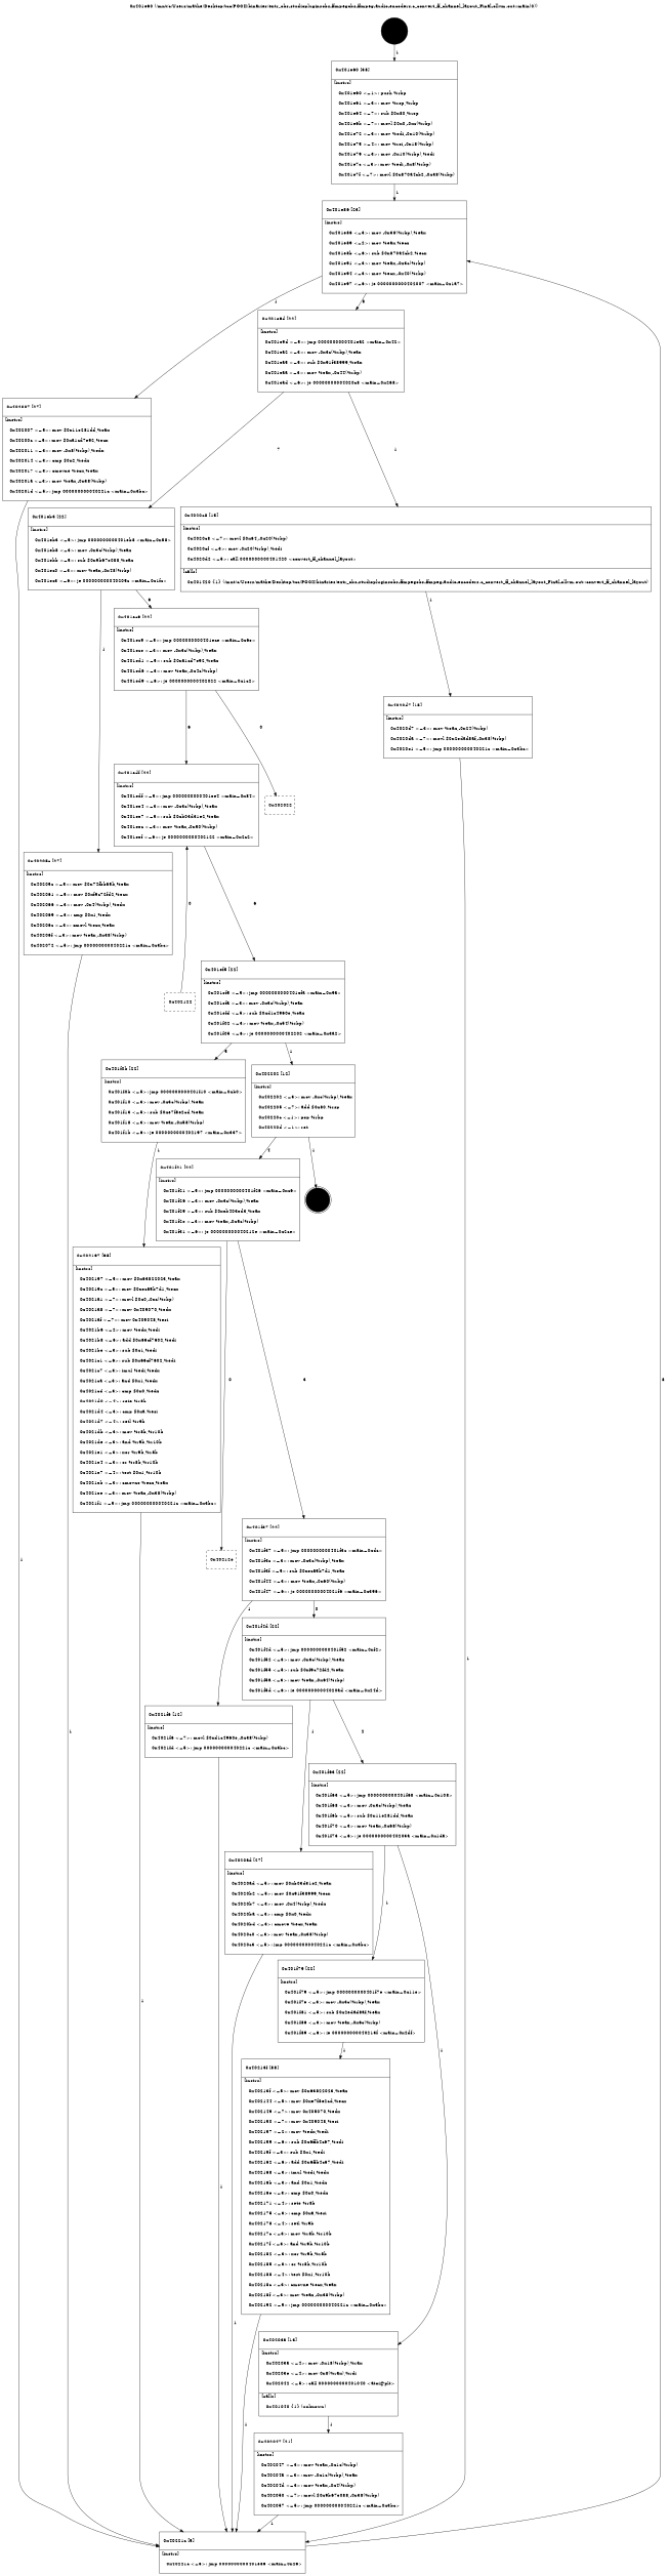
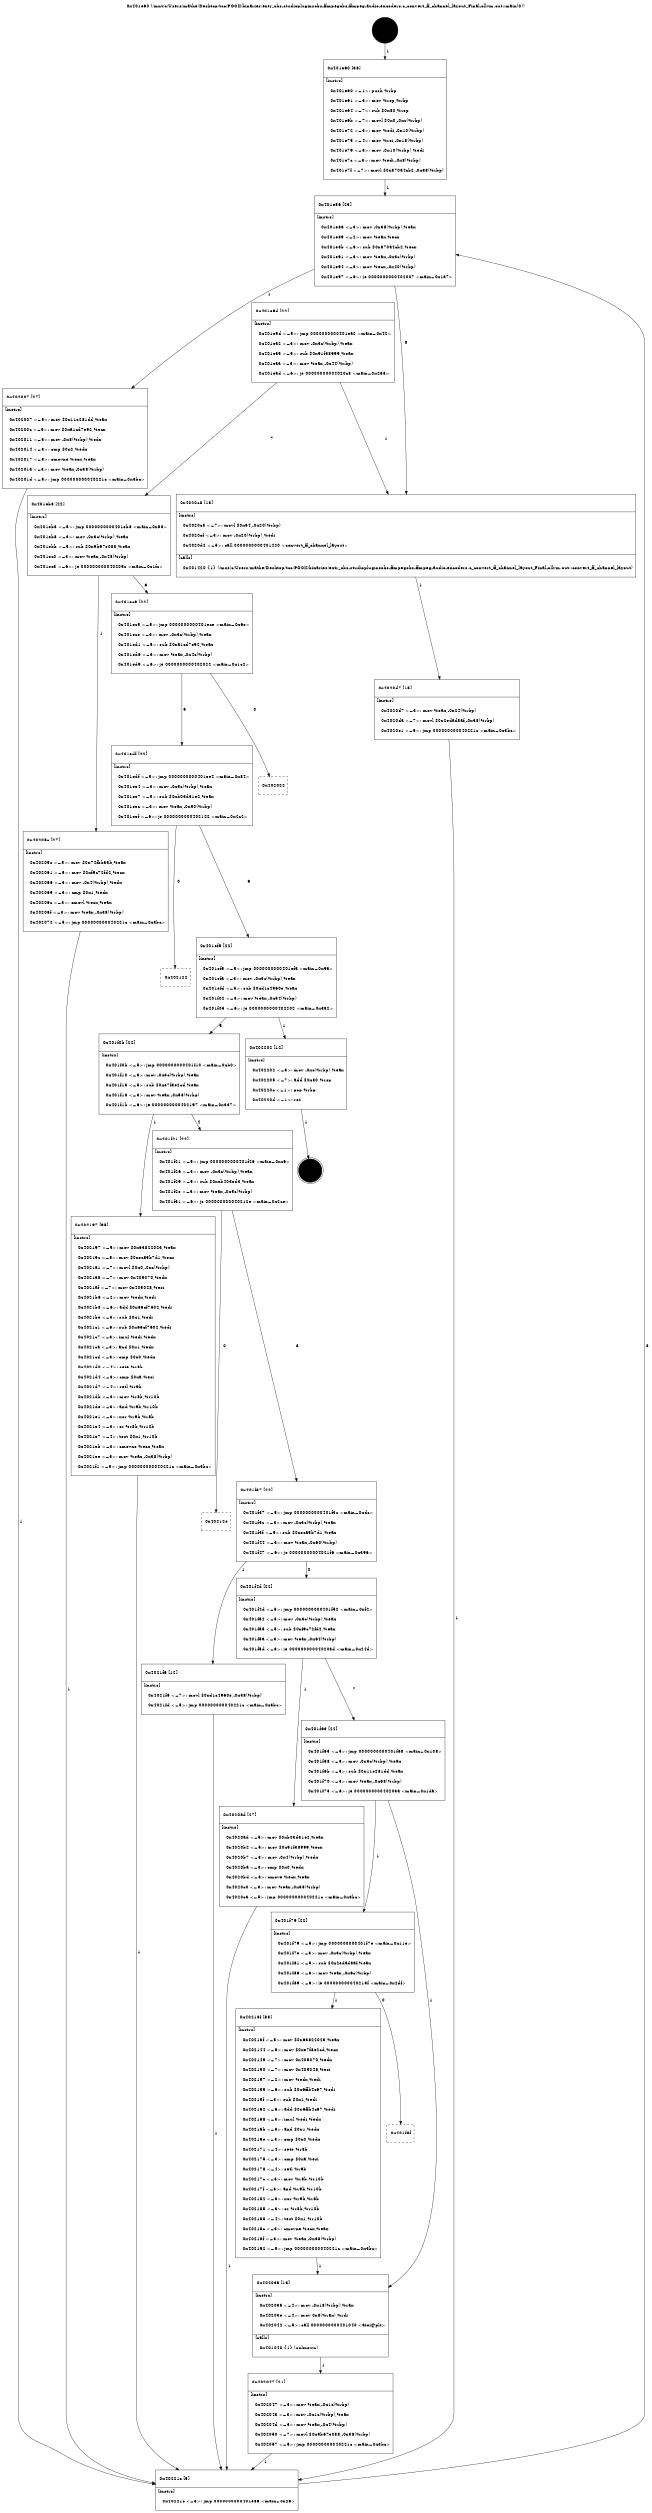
  digraph {
    label="0x401e60 (/mnt/c/Users/mathe/Desktop/tcc/POCII/binaries/extr_obs-studiopluginsobs-ffmpegobs-ffmpeg-audio-encoders.c_convert_ff_channel_layout_Final-ollvm.out::main(0))"
    labelloc=t
    node [shape=record]
    Entry [fillcolor=black height=0.3 shape=circle style=filled width=0.3]
    n2 [label="{\n     0x401e60 [38]\l\n     | [instrs]\l\n     &nbsp;&nbsp;0x401e60 \<+1\>: push %rbp\l\n     &nbsp;&nbsp;0x401e61 \<+3\>: mov %rsp,%rbp\l\n     &nbsp;&nbsp;0x401e64 \<+7\>: sub $0x80,%rsp\l\n     &nbsp;&nbsp;0x401e6b \<+7\>: movl $0x0,-0xc(%rbp)\l\n     &nbsp;&nbsp;0x401e72 \<+3\>: mov %edi,-0x10(%rbp)\l\n     &nbsp;&nbsp;0x401e75 \<+4\>: mov %rsi,-0x18(%rbp)\l\n     &nbsp;&nbsp;0x401e79 \<+3\>: mov -0x10(%rbp),%edi\l\n     &nbsp;&nbsp;0x401e7c \<+3\>: mov %edi,-0x8(%rbp)\l\n     &nbsp;&nbsp;0x401e7f \<+7\>: movl $0x870a4cb2,-0x38(%rbp)\l\n  }"]
    n3 [label="{\n     0x401e86 [23]\l\n     | [instrs]\l\n     &nbsp;&nbsp;0x401e86 \<+3\>: mov -0x38(%rbp),%eax\l\n     &nbsp;&nbsp;0x401e89 \<+2\>: mov %eax,%ecx\l\n     &nbsp;&nbsp;0x401e8b \<+6\>: sub $0x870a4cb2,%ecx\l\n     &nbsp;&nbsp;0x401e91 \<+3\>: mov %eax,-0x3c(%rbp)\l\n     &nbsp;&nbsp;0x401e94 \<+3\>: mov %ecx,-0x40(%rbp)\l\n     &nbsp;&nbsp;0x401e97 \<+6\>: je 0000000000402007 \<main+0x1a7\>\l\n  }"]
    n4 [label="{\n     0x402007 [27]\l\n     | [instrs]\l\n     &nbsp;&nbsp;0x402007 \<+5\>: mov $0x11e281dd,%eax\l\n     &nbsp;&nbsp;0x40200c \<+5\>: mov $0xa1cd7e92,%ecx\l\n     &nbsp;&nbsp;0x402011 \<+3\>: mov -0x8(%rbp),%edx\l\n     &nbsp;&nbsp;0x402014 \<+3\>: cmp $0x2,%edx\l\n     &nbsp;&nbsp;0x402017 \<+3\>: cmovne %ecx,%eax\l\n     &nbsp;&nbsp;0x40201a \<+3\>: mov %eax,-0x38(%rbp)\l\n     &nbsp;&nbsp;0x40201d \<+5\>: jmp 000000000040221c \<main+0x3bc\>\l\n  }"]
    n5 [label="{\n     0x401e9d [22]\l\n     | [instrs]\l\n     &nbsp;&nbsp;0x401e9d \<+5\>: jmp 0000000000401ea2 \<main+0x42\>\l\n     &nbsp;&nbsp;0x401ea2 \<+3\>: mov -0x3c(%rbp),%eax\l\n     &nbsp;&nbsp;0x401ea5 \<+5\>: sub $0x91f38999,%eax\l\n     &nbsp;&nbsp;0x401eaa \<+3\>: mov %eax,-0x44(%rbp)\l\n     &nbsp;&nbsp;0x401ead \<+6\>: je 00000000004020c8 \<main+0x268\>\l\n  }"]
    n6 [label="{\n     0x40221c [5]\l\n     | [instrs]\l\n     &nbsp;&nbsp;0x40221c \<+5\>: jmp 0000000000401e86 \<main+0x26\>\l\n  }"]
    n7 [label="{\n     0x4020c8 [15]\l\n     | [instrs]\l\n     &nbsp;&nbsp;0x4020c8 \<+7\>: movl $0x64,-0x20(%rbp)\l\n     &nbsp;&nbsp;0x4020cf \<+3\>: mov -0x20(%rbp),%edi\l\n     &nbsp;&nbsp;0x4020d2 \<+5\>: call 0000000000401420 \<convert_ff_channel_layout\>\l\n     | [calls]\l\n     &nbsp;&nbsp;0x401420 \{1\} (/mnt/c/Users/mathe/Desktop/tcc/POCII/binaries/extr_obs-studiopluginsobs-ffmpegobs-ffmpeg-audio-encoders.c_convert_ff_channel_layout_Final-ollvm.out::convert_ff_channel_layout)\l\n  }"]
    n8 [label="{\n     0x401eb3 [22]\l\n     | [instrs]\l\n     &nbsp;&nbsp;0x401eb3 \<+5\>: jmp 0000000000401eb8 \<main+0x58\>\l\n     &nbsp;&nbsp;0x401eb8 \<+3\>: mov -0x3c(%rbp),%eax\l\n     &nbsp;&nbsp;0x401ebb \<+5\>: sub $0x9b67e088,%eax\l\n     &nbsp;&nbsp;0x401ec0 \<+3\>: mov %eax,-0x48(%rbp)\l\n     &nbsp;&nbsp;0x401ec3 \<+6\>: je 000000000040205c \<main+0x1fc\>\l\n  }"]
    n9 [label="{\n     0x4020d7 [15]\l\n     | [instrs]\l\n     &nbsp;&nbsp;0x4020d7 \<+3\>: mov %eax,-0x24(%rbp)\l\n     &nbsp;&nbsp;0x4020da \<+7\>: movl $0x2edad8af,-0x38(%rbp)\l\n     &nbsp;&nbsp;0x4020e1 \<+5\>: jmp 000000000040221c \<main+0x3bc\>\l\n  }"]
    n10 [label="{\n     0x40205c [27]\l\n     | [instrs]\l\n     &nbsp;&nbsp;0x40205c \<+5\>: mov $0x74fbba5b,%eax\l\n     &nbsp;&nbsp;0x402061 \<+5\>: mov $0xf9c72fd2,%ecx\l\n     &nbsp;&nbsp;0x402066 \<+3\>: mov -0x4(%rbp),%edx\l\n     &nbsp;&nbsp;0x402069 \<+3\>: cmp $0x1,%edx\l\n     &nbsp;&nbsp;0x40206c \<+3\>: cmovl %ecx,%eax\l\n     &nbsp;&nbsp;0x40206f \<+3\>: mov %eax,-0x38(%rbp)\l\n     &nbsp;&nbsp;0x402072 \<+5\>: jmp 000000000040221c \<main+0x3bc\>\l\n  }"]
    n11 [label="{\n     0x401ec9 [22]\l\n     | [instrs]\l\n     &nbsp;&nbsp;0x401ec9 \<+5\>: jmp 0000000000401ece \<main+0x6e\>\l\n     &nbsp;&nbsp;0x401ece \<+3\>: mov -0x3c(%rbp),%eax\l\n     &nbsp;&nbsp;0x401ed1 \<+5\>: sub $0xa1cd7e92,%eax\l\n     &nbsp;&nbsp;0x401ed6 \<+3\>: mov %eax,-0x4c(%rbp)\l\n     &nbsp;&nbsp;0x401ed9 \<+6\>: je 0000000000402022 \<main+0x1c2\>\l\n  }"]
    Exit [fillcolor=black height=0.3 peripheries=2 shape=circle style=filled width=0.3]
    n13 [label="{\n     0x402022\l\n  }" style=dashed]
    n14 [label="{\n     0x401edf [22]\l\n     | [instrs]\l\n     &nbsp;&nbsp;0x401edf \<+5\>: jmp 0000000000401ee4 \<main+0x84\>\l\n     &nbsp;&nbsp;0x401ee4 \<+3\>: mov -0x3c(%rbp),%eax\l\n     &nbsp;&nbsp;0x401ee7 \<+5\>: sub $0xb03d31e2,%eax\l\n     &nbsp;&nbsp;0x401eec \<+3\>: mov %eax,-0x50(%rbp)\l\n     &nbsp;&nbsp;0x401eef \<+6\>: je 0000000000402122 \<main+0x2c2\>\l\n  }"]
+   n15 [label="{\n     0x401f8f\l\n  }" style=dashed]
    n16 [label="{\n     0x402122\l\n  }" style=dashed]
    n17 [label="{\n     0x401ef5 [22]\l\n     | [instrs]\l\n     &nbsp;&nbsp;0x401ef5 \<+5\>: jmp 0000000000401efa \<main+0x9a\>\l\n     &nbsp;&nbsp;0x401efa \<+3\>: mov -0x3c(%rbp),%eax\l\n     &nbsp;&nbsp;0x401efd \<+5\>: sub $0xd1c4960e,%eax\l\n     &nbsp;&nbsp;0x401f02 \<+3\>: mov %eax,-0x54(%rbp)\l\n     &nbsp;&nbsp;0x401f05 \<+6\>: je 0000000000402202 \<main+0x3a2\>\l\n  }"]
    n18 [label="{\n     0x40213f [88]\l\n     | [instrs]\l\n     &nbsp;&nbsp;0x40213f \<+5\>: mov $0x63822023,%eax\l\n     &nbsp;&nbsp;0x402144 \<+5\>: mov $0xe7f8e2cd,%ecx\l\n     &nbsp;&nbsp;0x402149 \<+7\>: mov 0x405070,%edx\l\n     &nbsp;&nbsp;0x402150 \<+7\>: mov 0x405048,%esi\l\n     &nbsp;&nbsp;0x402157 \<+2\>: mov %edx,%edi\l\n     &nbsp;&nbsp;0x402159 \<+6\>: sub $0x6ffb4c67,%edi\l\n     &nbsp;&nbsp;0x40215f \<+3\>: sub $0x1,%edi\l\n     &nbsp;&nbsp;0x402162 \<+6\>: add $0x6ffb4c67,%edi\l\n     &nbsp;&nbsp;0x402168 \<+3\>: imul %edi,%edx\l\n     &nbsp;&nbsp;0x40216b \<+3\>: and $0x1,%edx\l\n     &nbsp;&nbsp;0x40216e \<+3\>: cmp $0x0,%edx\l\n     &nbsp;&nbsp;0x402171 \<+4\>: sete %r8b\l\n     &nbsp;&nbsp;0x402175 \<+3\>: cmp $0xa,%esi\l\n     &nbsp;&nbsp;0x402178 \<+4\>: setl %r9b\l\n     &nbsp;&nbsp;0x40217c \<+3\>: mov %r8b,%r10b\l\n     &nbsp;&nbsp;0x40217f \<+3\>: and %r9b,%r10b\l\n     &nbsp;&nbsp;0x402182 \<+3\>: xor %r9b,%r8b\l\n     &nbsp;&nbsp;0x402185 \<+3\>: or %r8b,%r10b\l\n     &nbsp;&nbsp;0x402188 \<+4\>: test $0x1,%r10b\l\n     &nbsp;&nbsp;0x40218c \<+3\>: cmovne %ecx,%eax\l\n     &nbsp;&nbsp;0x40218f \<+3\>: mov %eax,-0x38(%rbp)\l\n     &nbsp;&nbsp;0x402192 \<+5\>: jmp 000000000040221c \<main+0x3bc\>\l\n  }"]
    n19 [label="{\n     0x402202 [12]\l\n     | [instrs]\l\n     &nbsp;&nbsp;0x402202 \<+3\>: mov -0xc(%rbp),%eax\l\n     &nbsp;&nbsp;0x402205 \<+7\>: add $0x80,%rsp\l\n     &nbsp;&nbsp;0x40220c \<+1\>: pop %rbp\l\n     &nbsp;&nbsp;0x40220d \<+1\>: ret\l\n  }"]
    n20 [label="{\n     0x401f0b [22]\l\n     | [instrs]\l\n     &nbsp;&nbsp;0x401f0b \<+5\>: jmp 0000000000401f10 \<main+0xb0\>\l\n     &nbsp;&nbsp;0x401f10 \<+3\>: mov -0x3c(%rbp),%eax\l\n     &nbsp;&nbsp;0x401f13 \<+5\>: sub $0xe7f8e2cd,%eax\l\n     &nbsp;&nbsp;0x401f18 \<+3\>: mov %eax,-0x58(%rbp)\l\n     &nbsp;&nbsp;0x401f1b \<+6\>: je 0000000000402197 \<main+0x337\>\l\n  }"]
    n21 [label="{\n     0x402197 [95]\l\n     | [instrs]\l\n     &nbsp;&nbsp;0x402197 \<+5\>: mov $0x63822023,%eax\l\n     &nbsp;&nbsp;0x40219c \<+5\>: mov $0xeca5b7d1,%ecx\l\n     &nbsp;&nbsp;0x4021a1 \<+7\>: movl $0x0,-0xc(%rbp)\l\n     &nbsp;&nbsp;0x4021a8 \<+7\>: mov 0x405070,%edx\l\n     &nbsp;&nbsp;0x4021af \<+7\>: mov 0x405048,%esi\l\n     &nbsp;&nbsp;0x4021b6 \<+2\>: mov %edx,%edi\l\n     &nbsp;&nbsp;0x4021b8 \<+6\>: add $0x66cf7602,%edi\l\n     &nbsp;&nbsp;0x4021be \<+3\>: sub $0x1,%edi\l\n     &nbsp;&nbsp;0x4021c1 \<+6\>: sub $0x66cf7602,%edi\l\n     &nbsp;&nbsp;0x4021c7 \<+3\>: imul %edi,%edx\l\n     &nbsp;&nbsp;0x4021ca \<+3\>: and $0x1,%edx\l\n     &nbsp;&nbsp;0x4021cd \<+3\>: cmp $0x0,%edx\l\n     &nbsp;&nbsp;0x4021d0 \<+4\>: sete %r8b\l\n     &nbsp;&nbsp;0x4021d4 \<+3\>: cmp $0xa,%esi\l\n     &nbsp;&nbsp;0x4021d7 \<+4\>: setl %r9b\l\n     &nbsp;&nbsp;0x4021db \<+3\>: mov %r8b,%r10b\l\n     &nbsp;&nbsp;0x4021de \<+3\>: and %r9b,%r10b\l\n     &nbsp;&nbsp;0x4021e1 \<+3\>: xor %r9b,%r8b\l\n     &nbsp;&nbsp;0x4021e4 \<+3\>: or %r8b,%r10b\l\n     &nbsp;&nbsp;0x4021e7 \<+4\>: test $0x1,%r10b\l\n     &nbsp;&nbsp;0x4021eb \<+3\>: cmovne %ecx,%eax\l\n     &nbsp;&nbsp;0x4021ee \<+3\>: mov %eax,-0x38(%rbp)\l\n     &nbsp;&nbsp;0x4021f1 \<+5\>: jmp 000000000040221c \<main+0x3bc\>\l\n  }"]
    n22 [label="{\n     0x401f21 [22]\l\n     | [instrs]\l\n     &nbsp;&nbsp;0x401f21 \<+5\>: jmp 0000000000401f26 \<main+0xc6\>\l\n     &nbsp;&nbsp;0x401f26 \<+3\>: mov -0x3c(%rbp),%eax\l\n     &nbsp;&nbsp;0x401f29 \<+5\>: sub $0xeb403ed3,%eax\l\n     &nbsp;&nbsp;0x401f2e \<+3\>: mov %eax,-0x5c(%rbp)\l\n     &nbsp;&nbsp;0x401f31 \<+6\>: je 000000000040212e \<main+0x2ce\>\l\n  }"]
    n23 [label="{\n     0x402047 [21]\l\n     | [instrs]\l\n     &nbsp;&nbsp;0x402047 \<+3\>: mov %eax,-0x1c(%rbp)\l\n     &nbsp;&nbsp;0x40204a \<+3\>: mov -0x1c(%rbp),%eax\l\n     &nbsp;&nbsp;0x40204d \<+3\>: mov %eax,-0x4(%rbp)\l\n     &nbsp;&nbsp;0x402050 \<+7\>: movl $0x9b67e088,-0x38(%rbp)\l\n     &nbsp;&nbsp;0x402057 \<+5\>: jmp 000000000040221c \<main+0x3bc\>\l\n  }"]
    n24 [label="{\n     0x40212e\l\n  }" style=dashed]
    n25 [label="{\n     0x401f37 [22]\l\n     | [instrs]\l\n     &nbsp;&nbsp;0x401f37 \<+5\>: jmp 0000000000401f3c \<main+0xdc\>\l\n     &nbsp;&nbsp;0x401f3c \<+3\>: mov -0x3c(%rbp),%eax\l\n     &nbsp;&nbsp;0x401f3f \<+5\>: sub $0xeca5b7d1,%eax\l\n     &nbsp;&nbsp;0x401f44 \<+3\>: mov %eax,-0x60(%rbp)\l\n     &nbsp;&nbsp;0x401f47 \<+6\>: je 00000000004021f6 \<main+0x396\>\l\n  }"]
    n26 [label="{\n     0x401f79 [22]\l\n     | [instrs]\l\n     &nbsp;&nbsp;0x401f79 \<+5\>: jmp 0000000000401f7e \<main+0x11e\>\l\n     &nbsp;&nbsp;0x401f7e \<+3\>: mov -0x3c(%rbp),%eax\l\n     &nbsp;&nbsp;0x401f81 \<+5\>: sub $0x2edad8af,%eax\l\n     &nbsp;&nbsp;0x401f86 \<+3\>: mov %eax,-0x6c(%rbp)\l\n     &nbsp;&nbsp;0x401f89 \<+6\>: je 000000000040213f \<main+0x2df\>\l\n  }"]
    n27 [label="{\n     0x4021f6 [12]\l\n     | [instrs]\l\n     &nbsp;&nbsp;0x4021f6 \<+7\>: movl $0xd1c4960e,-0x38(%rbp)\l\n     &nbsp;&nbsp;0x4021fd \<+5\>: jmp 000000000040221c \<main+0x3bc\>\l\n  }"]
    n28 [label="{\n     0x401f4d [22]\l\n     | [instrs]\l\n     &nbsp;&nbsp;0x401f4d \<+5\>: jmp 0000000000401f52 \<main+0xf2\>\l\n     &nbsp;&nbsp;0x401f52 \<+3\>: mov -0x3c(%rbp),%eax\l\n     &nbsp;&nbsp;0x401f55 \<+5\>: sub $0xf9c72fd2,%eax\l\n     &nbsp;&nbsp;0x401f5a \<+3\>: mov %eax,-0x64(%rbp)\l\n     &nbsp;&nbsp;0x401f5d \<+6\>: je 00000000004020ad \<main+0x24d\>\l\n  }"]
    n29 [label="{\n     0x40203a [13]\l\n     | [instrs]\l\n     &nbsp;&nbsp;0x40203a \<+4\>: mov -0x18(%rbp),%rax\l\n     &nbsp;&nbsp;0x40203e \<+4\>: mov 0x8(%rax),%rdi\l\n     &nbsp;&nbsp;0x402042 \<+5\>: call 0000000000401040 \<atoi@plt\>\l\n     | [calls]\l\n     &nbsp;&nbsp;0x401040 \{1\} (unknown)\l\n  }"]
    n30 [label="{\n     0x401f63 [22]\l\n     | [instrs]\l\n     &nbsp;&nbsp;0x401f63 \<+5\>: jmp 0000000000401f68 \<main+0x108\>\l\n     &nbsp;&nbsp;0x401f68 \<+3\>: mov -0x3c(%rbp),%eax\l\n     &nbsp;&nbsp;0x401f6b \<+5\>: sub $0x11e281dd,%eax\l\n     &nbsp;&nbsp;0x401f70 \<+3\>: mov %eax,-0x68(%rbp)\l\n     &nbsp;&nbsp;0x401f73 \<+6\>: je 000000000040203a \<main+0x1da\>\l\n  }"]
    n31 [label="{\n     0x4020ad [27]\l\n     | [instrs]\l\n     &nbsp;&nbsp;0x4020ad \<+5\>: mov $0xb03d31e2,%eax\l\n     &nbsp;&nbsp;0x4020b2 \<+5\>: mov $0x91f38999,%ecx\l\n     &nbsp;&nbsp;0x4020b7 \<+3\>: mov -0x4(%rbp),%edx\l\n     &nbsp;&nbsp;0x4020ba \<+3\>: cmp $0x0,%edx\l\n     &nbsp;&nbsp;0x4020bd \<+3\>: cmove %ecx,%eax\l\n     &nbsp;&nbsp;0x4020c0 \<+3\>: mov %eax,-0x38(%rbp)\l\n     &nbsp;&nbsp;0x4020c3 \<+5\>: jmp 000000000040221c \<main+0x3bc\>\l\n  }"]
    Entry -> n2 [label=" 1"]
    n2 -> n3 [label=" 1"]
    n3 -> n4 [label=" 1"]
-   n3 -> n5 [label=" 8"]
+   n3 -> n7 [label=" 8"]
    n4 -> n6 [label=" 1"]
    n5 -> n7 [label=" 1"]
    n5 -> n8 [label=" 7"]
    n6 -> n3 [label=" 8"]
    n7 -> n9 [label=" 1"]
    n8 -> n10 [label=" 1"]
    n8 -> n11 [label=" 6"]
    n9 -> n6 [label=" 1"]
    n10 -> n6 [label=" 1"]
    n11 -> n13 [label=" 0"]
    n11 -> n14 [label=" 6"]
-   n16 -> n14 [label=" 0"]
+   n14 -> n16 [label=" 0"]
    n14 -> n17 [label=" 6"]
    n17 -> n19 [label=" 1"]
    n17 -> n20 [label=" 5"]
-   n18 -> n6 [label=" 1"]
+   n18 -> n29 [label=" 1"]
    n19 -> Exit [label=" 1"]
    n20 -> n21 [label=" 1"]
-   n19 -> n22 [label=" 4"]
+   n20 -> n22 [label=" 4"]
    n21 -> n6 [label=" 1"]
    n22 -> n24 [label=" 0"]
    n22 -> n25 [label=" 3"]
    n23 -> n6 [label=" 1"]
    n25 -> n27 [label=" 1"]
    n25 -> n28 [label=" 0"]
+   n26 -> n15 [label=" 0"]
    n26 -> n18 [label=" 1"]
    n27 -> n6 [label=" 1"]
-   n28 -> n30 [label=" 2"]
+   n28 -> n30 [label=" 7"]
    n28 -> n31 [label=" 1"]
    n29 -> n23 [label=" 1"]
    n30 -> n26 [label=" 1"]
    n30 -> n29 [label=" 1"]
    n31 -> n6 [label=" 1"]
  }
